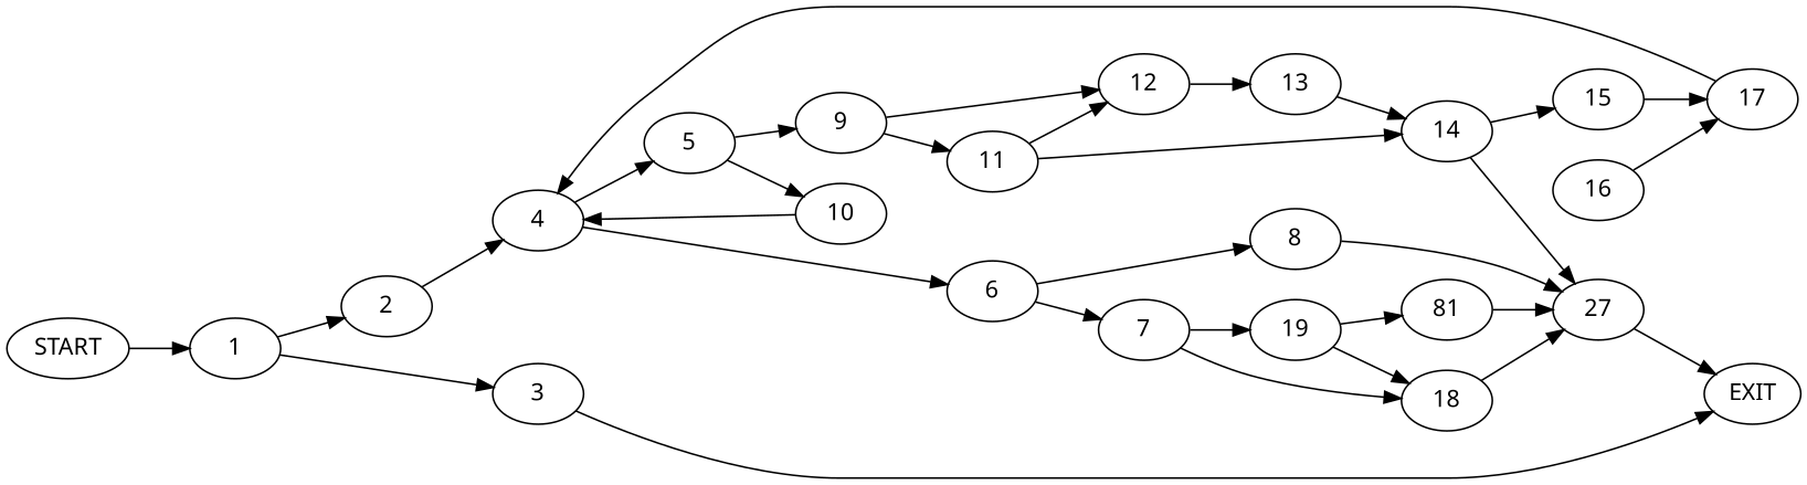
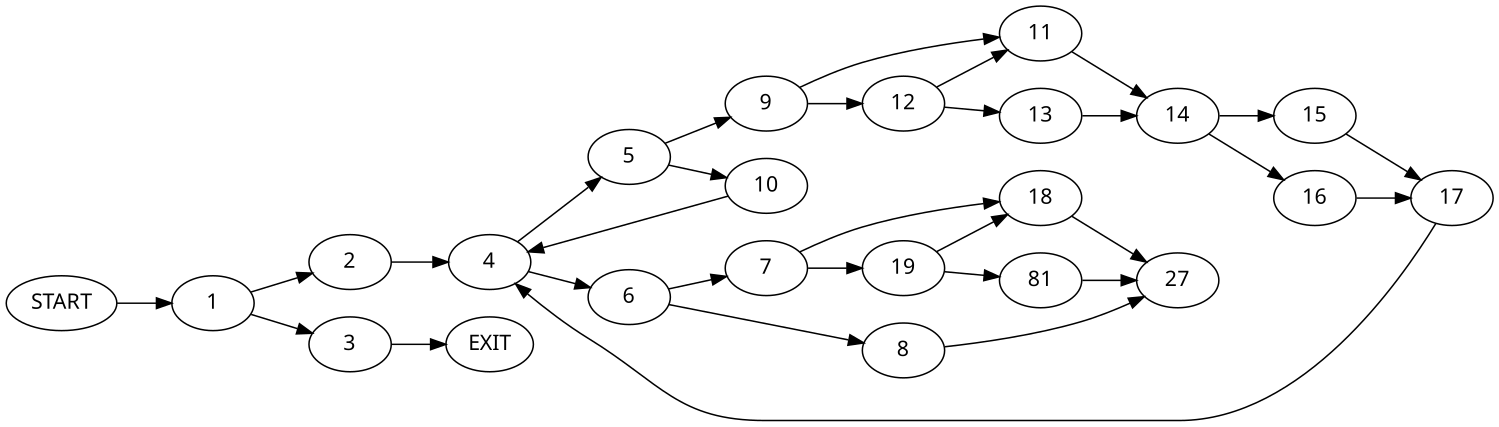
  digraph {
    fontname="Noto Sans"
    rankdir=LR
    node [fontname="Noto Sans"]
    edge [fontname="Noto Sans"]
    n1 [label=START]
    1
    2
    3
    n5 [label=EXIT]
    4
    5
    6
    9
    10
    7
    8
    11
    12
    18
    19
    n17 [label=27]
    n18 [label=81]
    14
    13
    15
    16
    17
    n1 -> 1
    1 -> 2
    1 -> 3
    2 -> 4
    3 -> n5
    4 -> 5
    4 -> 6
    5 -> 9
    5 -> 10
    6 -> 7
    6 -> 8
    9 -> 11
    9 -> 12
    10 -> 4
    7 -> 18
    7 -> 19
    8 -> n17
    11 -> 14
-   11 -> 12
+   12 -> 11
    12 -> 13
    18 -> n17
    19 -> 18
    19 -> n18
-   n17 -> n5
    n18 -> n17
    14 -> 15
-   14 -> n17
+   14 -> 16
    13 -> 14
    15 -> 17
    16 -> 17
    17 -> 4
  }
